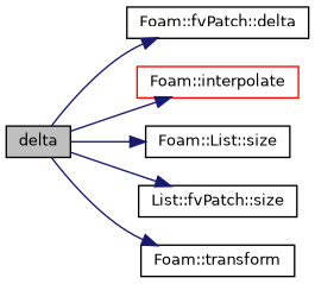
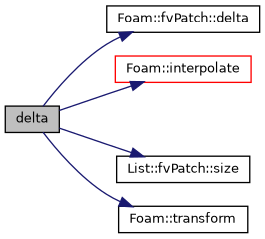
  digraph {
    rankdir=LR
    node [color=black fontname=Helvetica fontsize=10 shape=record]
    edge [color=midnightblue fontname=Helvetica fontsize=10 labelfontname=Helvetica labelfontsize=10 style=solid]
    n1 [fillcolor=grey75 fontcolor=black height=0.2 label=delta style=filled width=0.4]
    n2 [height=0.2 label="Foam::fvPatch::delta" width=0.4]
    n3 [color=red height=0.2 label="Foam::interpolate" width=0.4]
-   n4 [height=0.2 label="Foam::List::size" width=0.4]
    n5 [height=0.2 label="List::fvPatch::size" width=0.4]
    n6 [height=0.2 label="Foam::transform" width=0.4]
    n1 -> n2
    n1 -> n3
-   n1 -> n4
    n1 -> n5
    n1 -> n6
  }
